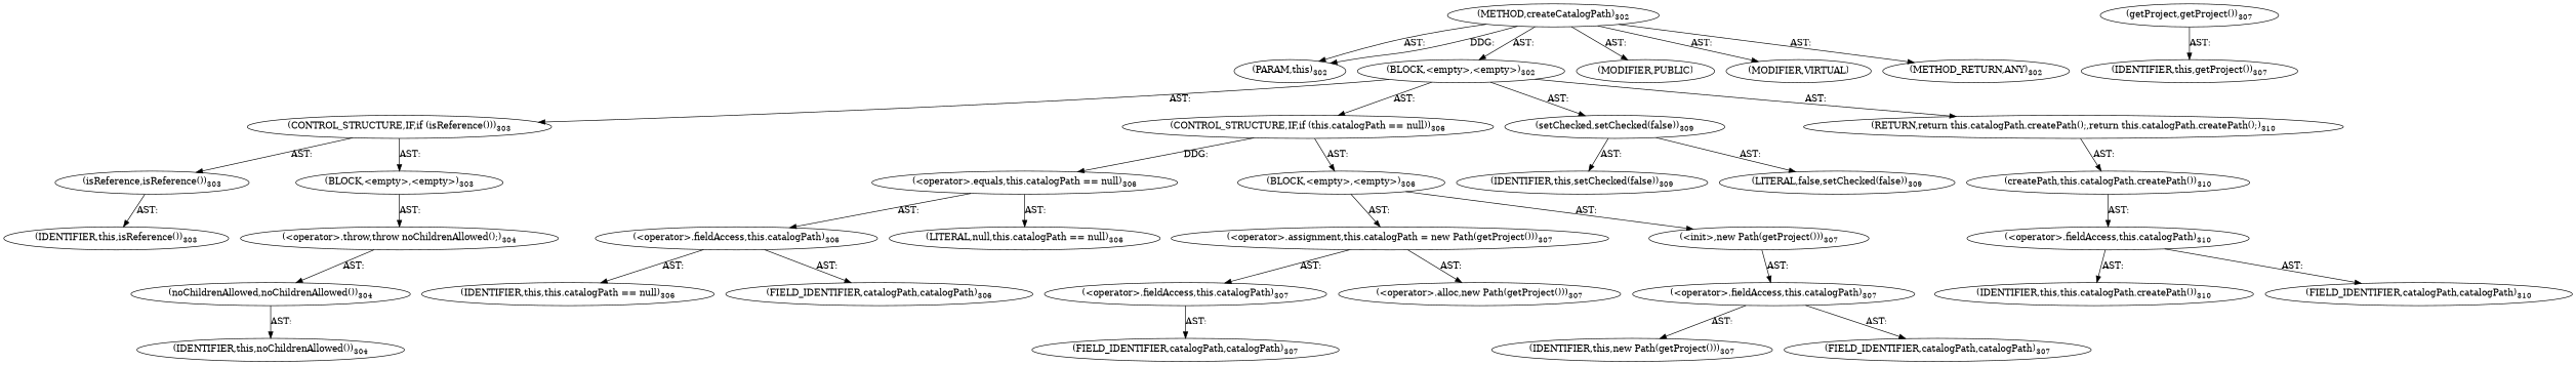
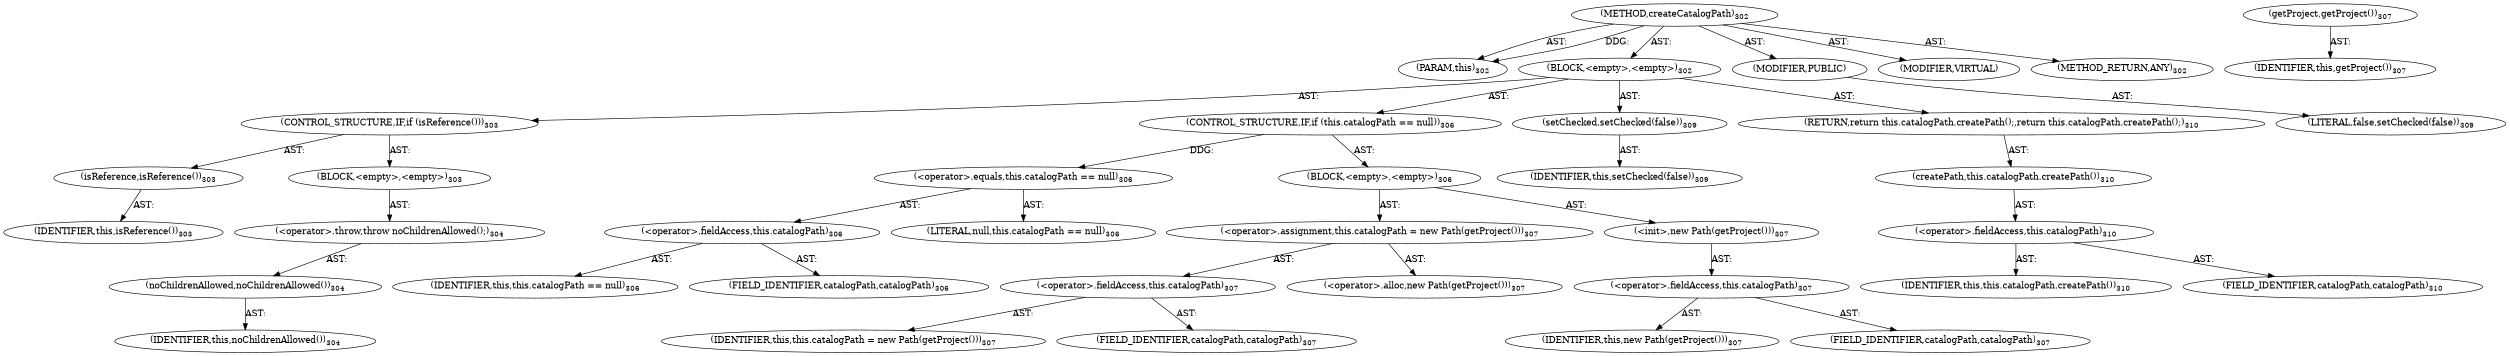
  digraph {
    n1 [label=<(METHOD,createCatalogPath)<SUB>302</SUB>>]
    n2 [label=<(PARAM,this)<SUB>302</SUB>>]
    n3 [label=<(BLOCK,&lt;empty&gt;,&lt;empty&gt;)<SUB>302</SUB>>]
    n4 [label=<(MODIFIER,PUBLIC)>]
    n5 [label=<(MODIFIER,VIRTUAL)>]
    n6 [label=<(METHOD_RETURN,ANY)<SUB>302</SUB>>]
    n7 [label=<(CONTROL_STRUCTURE,IF,if (isReference()))<SUB>303</SUB>>]
    n8 [label=<(CONTROL_STRUCTURE,IF,if (this.catalogPath == null))<SUB>306</SUB>>]
    n9 [label=<(setChecked,setChecked(false))<SUB>309</SUB>>]
    n10 [label=<(RETURN,return this.catalogPath.createPath();,return this.catalogPath.createPath();)<SUB>310</SUB>>]
    n11 [label=<(isReference,isReference())<SUB>303</SUB>>]
    n12 [label=<(BLOCK,&lt;empty&gt;,&lt;empty&gt;)<SUB>303</SUB>>]
    n13 [label=<(&lt;operator&gt;.equals,this.catalogPath == null)<SUB>306</SUB>>]
    n14 [label=<(BLOCK,&lt;empty&gt;,&lt;empty&gt;)<SUB>306</SUB>>]
    n15 [label=<(IDENTIFIER,this,setChecked(false))<SUB>309</SUB>>]
    n16 [label=<(LITERAL,false,setChecked(false))<SUB>309</SUB>>]
    n17 [label=<(createPath,this.catalogPath.createPath())<SUB>310</SUB>>]
    n18 [label=<(IDENTIFIER,this,isReference())<SUB>303</SUB>>]
    n19 [label=<(&lt;operator&gt;.throw,throw noChildrenAllowed();)<SUB>304</SUB>>]
    n20 [label=<(noChildrenAllowed,noChildrenAllowed())<SUB>304</SUB>>]
    n21 [label=<(IDENTIFIER,this,noChildrenAllowed())<SUB>304</SUB>>]
    n22 [label=<(&lt;operator&gt;.fieldAccess,this.catalogPath)<SUB>306</SUB>>]
    n23 [label=<(LITERAL,null,this.catalogPath == null)<SUB>306</SUB>>]
    n24 [label=<(&lt;operator&gt;.assignment,this.catalogPath = new Path(getProject()))<SUB>307</SUB>>]
    n25 [label=<(&lt;init&gt;,new Path(getProject()))<SUB>307</SUB>>]
    n26 [label=<(IDENTIFIER,this,this.catalogPath == null)<SUB>306</SUB>>]
    n27 [label=<(FIELD_IDENTIFIER,catalogPath,catalogPath)<SUB>306</SUB>>]
    n28 [label=<(&lt;operator&gt;.fieldAccess,this.catalogPath)<SUB>307</SUB>>]
    n29 [label=<(&lt;operator&gt;.alloc,new Path(getProject()))<SUB>307</SUB>>]
    n30 [label=<(&lt;operator&gt;.fieldAccess,this.catalogPath)<SUB>307</SUB>>]
+   n31 [label=<(IDENTIFIER,this,this.catalogPath = new Path(getProject()))<SUB>307</SUB>>]
    n32 [label=<(FIELD_IDENTIFIER,catalogPath,catalogPath)<SUB>307</SUB>>]
    n33 [label=<(IDENTIFIER,this,new Path(getProject()))<SUB>307</SUB>>]
    n34 [label=<(FIELD_IDENTIFIER,catalogPath,catalogPath)<SUB>307</SUB>>]
    n35 [label=<(getProject,getProject())<SUB>307</SUB>>]
    n36 [label=<(IDENTIFIER,this,getProject())<SUB>307</SUB>>]
    n37 [label=<(&lt;operator&gt;.fieldAccess,this.catalogPath)<SUB>310</SUB>>]
    n38 [label=<(IDENTIFIER,this,this.catalogPath.createPath())<SUB>310</SUB>>]
    n39 [label=<(FIELD_IDENTIFIER,catalogPath,catalogPath)<SUB>310</SUB>>]
    n1 -> n2 [label="AST: "]
    n1 -> n2 [label="DDG: "]
    n1 -> n3 [label="AST: "]
    n1 -> n4 [label="AST: "]
    n1 -> n5 [label="AST: "]
    n1 -> n6 [label="AST: "]
    n3 -> n7 [label="AST: "]
    n3 -> n8 [label="AST: "]
    n3 -> n9 [label="AST: "]
    n3 -> n10 [label="AST: "]
    n7 -> n11 [label="AST: "]
    n7 -> n12 [label="AST: "]
    n8 -> n13 [label="DDG: "]
    n8 -> n14 [label="AST: "]
    n9 -> n15 [label="AST: "]
-   n9 -> n16 [label="AST: "]
+   n4 -> n16 [label="AST: "]
    n10 -> n17 [label="AST: "]
    n11 -> n18 [label="AST: "]
    n12 -> n19 [label="AST: "]
    n13 -> n22 [label="AST: "]
    n13 -> n23 [label="AST: "]
    n14 -> n24 [label="AST: "]
    n14 -> n25 [label="AST: "]
    n17 -> n37 [label="AST: "]
    n19 -> n20 [label="AST: "]
    n20 -> n21 [label="AST: "]
    n22 -> n26 [label="AST: "]
    n22 -> n27 [label="AST: "]
    n24 -> n28 [label="AST: "]
    n24 -> n29 [label="AST: "]
    n25 -> n30 [label="AST: "]
+   n28 -> n31 [label="AST: "]
    n28 -> n32 [label="AST: "]
    n30 -> n33 [label="AST: "]
    n30 -> n34 [label="AST: "]
    n35 -> n36 [label="AST: "]
    n37 -> n38 [label="AST: "]
    n37 -> n39 [label="AST: "]
  }
